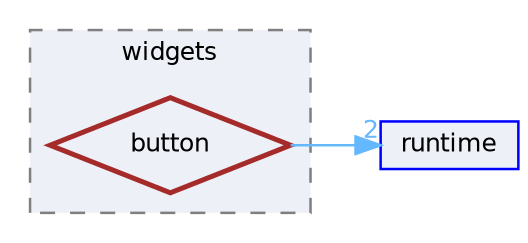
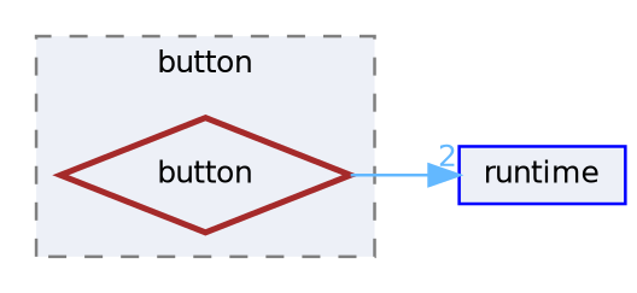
  digraph {
    compound=true
    rankdir=LR
    node [fillcolor="#edf0f7" fontname=Helvetica fontsize=10]
    n1 [color=brown height=0.2 label=button shape=diamond style="filled,bold" width=0.4]
    n2 [color=blue height=0.2 label=runtime shape=box style=filled width=0.4]
    subgraph cluster_1 {
      bgcolor="#edf0f7"
      fontname=Helvetica
      fontsize=10
-     label=widgets
+     label=button
      pencolor=grey50
      style="filled,dashed"
      n1
    }
    n1 -> n2 [color=steelblue1 fontcolor=steelblue1 fontname=Helvetica fontsize=10 headlabel=2 labeldistance=1.5 labelfontname=Helvetica labelfontsize=10]
  }
